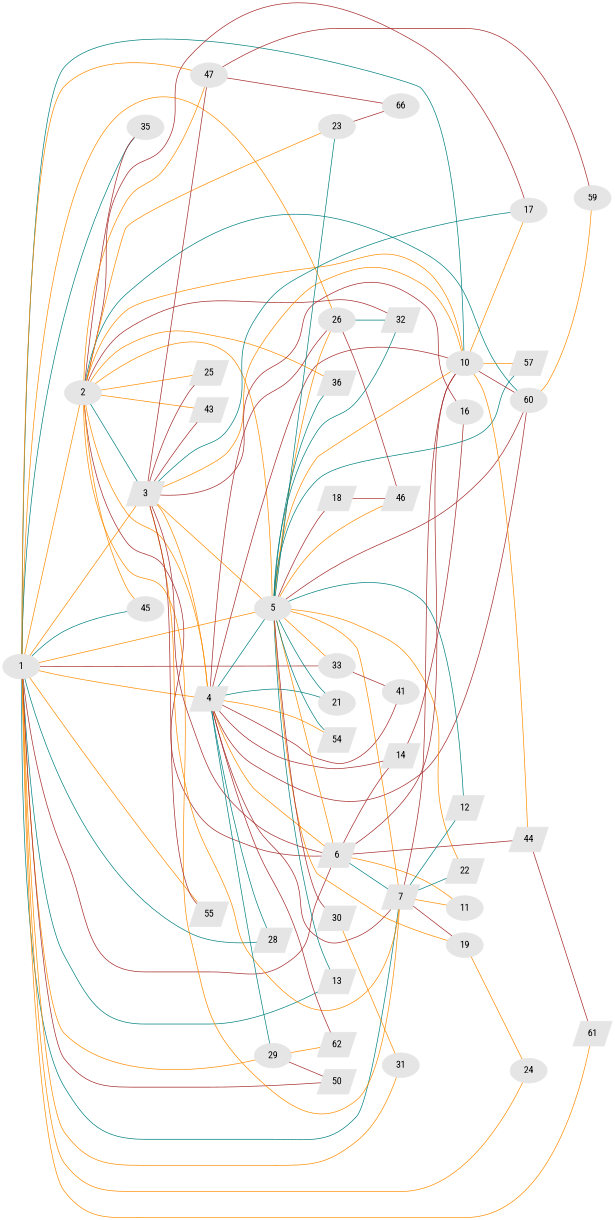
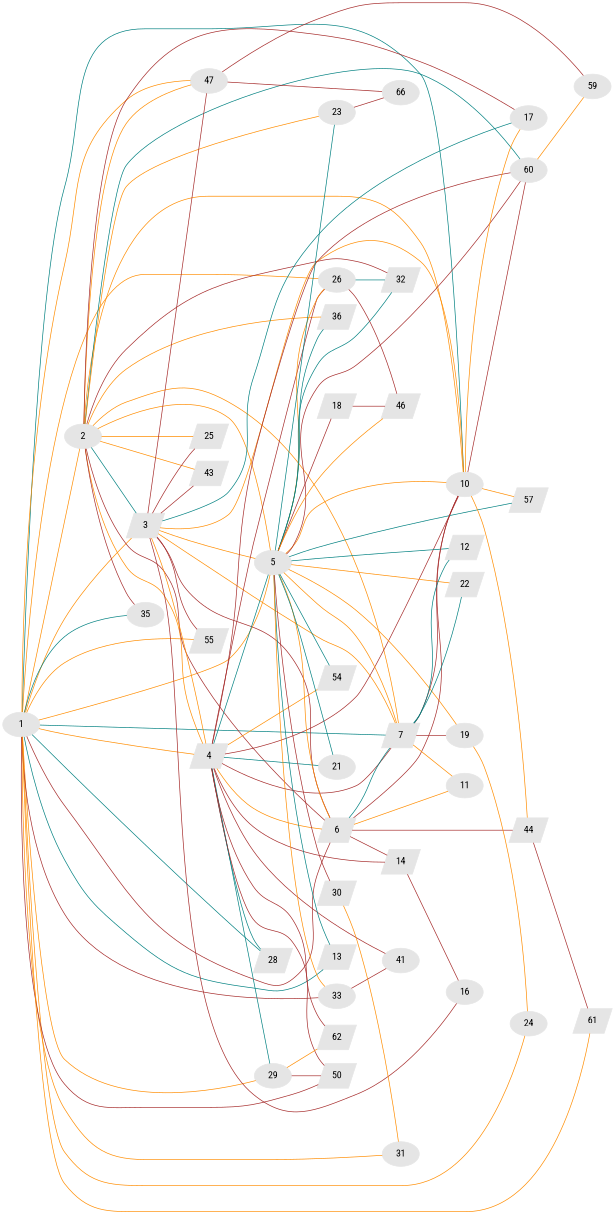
  graph {
    fontname="Roboto Condensed"
    rankdir=LR
    node [color=gray90 fontname="Roboto Condensed" shape=parallelogram style=filled]
    edge [color=darkorange fontname="Roboto Condensed"]
    1 [shape=ellipse super="+9"]
    2 [shape=ellipse super="+15"]
    3 [super="+27"]
    4 [super="+34"]
    5 [shape=ellipse super="+8"]
    6 [super="+48"]
    7 [super="+42"]
    10 [shape=ellipse super="+64"]
    13
    24 [shape=ellipse]
    26 [shape=ellipse super="+51"]
    28
    29 [shape=ellipse super="+56"]
    31 [shape=ellipse]
    33 [shape=ellipse super="+39"]
    35 [shape=ellipse]
-   45 [shape=ellipse]
    47 [shape=ellipse super="+49"]
    50 [super="+60"]
    55
    61
    17 [shape=ellipse super="+65"]
    n23 [label=60 shape=ellipse super="+38"]
    23 [shape=ellipse super="+37"]
    25
    32 [super="+63"]
    36
    43 [super="+58"]
    16 [shape=ellipse]
    14 [super="+53"]
    21 [shape=ellipse]
    41 [shape=ellipse]
    54
    62
    12
    18
    19 [shape=ellipse]
    22
    30
    46 [super="+52"]
    57
    11 [shape=ellipse]
    44
    59 [shape=ellipse]
    66 [shape=ellipse]
    1 -- 2 [weight=2]
    1 -- 3 [weight=2]
    1 -- 4 [weight=2]
    1 -- 5 [weight=4]
    1 -- 6 [color=brown weight=2]
    1 -- 7 [color=teal weight=2]
    1 -- 10 [color=teal weight=2]
    1 -- 13 [color=teal]
    1 -- 24
    1 -- 26
    1 -- 28 [color=teal]
    1 -- 29 [weight=2]
    1 -- 31
    1 -- 33 [color=brown weight=2]
    1 -- 35 [color=teal]
-   1 -- 45 [color=teal]
    1 -- 47
    1 -- 50 [color=brown]
    1 -- 55
    1 -- 61
    2 -- 3 [color=teal weight=2]
    2 -- 4 [weight=2]
    2 -- 5 [weight=2]
    2 -- 6 [color=brown]
    2 -- 7
    2 -- 10
    2 -- 35 [color=brown]
-   2 -- 45
    2 -- 47
    2 -- 17 [color=brown]
    2 -- n23 [color=teal]
    2 -- 23
    2 -- 25
    2 -- 32 [color=brown]
    2 -- 36
    2 -- 43 [weight=2]
    3 -- 4
    3 -- 5 [weight=2]
    3 -- 6 [color=brown]
    3 -- 7
    3 -- 10
    3 -- 47 [color=brown]
    3 -- 55 [color=brown]
    3 -- 17 [color=teal]
    3 -- 25 [color=brown]
    3 -- 43 [color=brown]
    3 -- 16 [color=brown]
    4 -- 5 [color=teal weight=2]
    4 -- 6
    4 -- 7 [color=brown]
    4 -- 10 [color=brown]
    4 -- 26 [color=brown]
    4 -- 28 [color=teal]
    4 -- 29 [color=teal]
+   4 -- 50 [color=brown]
    4 -- n23 [color=brown]
    4 -- 14 [color=brown weight=2]
    4 -- 21 [color=teal]
    4 -- 41 [color=brown]
    4 -- 54
    4 -- 62 [color=brown]
    5 -- 6 [weight=3]
    5 -- 7 [weight=2]
    5 -- 10 [weight=2]
    5 -- 13 [color=teal]
    5 -- 26
    5 -- 33
    5 -- n23 [color=brown]
    5 -- 23 [color=teal weight=2]
    5 -- 32 [color=teal]
    5 -- 36 [color=teal]
    5 -- 21 [color=teal]
    5 -- 54 [color=teal]
    5 -- 12 [color=teal]
    5 -- 18 [color=brown weight=2]
    5 -- 19
    5 -- 22 [weight=2]
    5 -- 30 [color=brown weight=2]
    5 -- 46
    5 -- 57 [color=teal]
    6 -- 7 [color=teal]
    6 -- 10 [color=brown]
    6 -- 14 [color=brown]
    6 -- 11
    6 -- 44 [color=brown]
    7 -- 10 [color=brown]
    7 -- 12 [color=teal]
    7 -- 19 [color=brown]
    7 -- 22 [color=teal]
    7 -- 11
    10 -- 17
    10 -- n23 [color=brown]
    10 -- 57
    10 -- 44
    26 -- 32 [color=teal]
    26 -- 46 [color=brown]
    29 -- 50 [color=brown]
    29 -- 62
    33 -- 41 [color=brown]
    47 -- 59 [color=brown]
    47 -- 66 [color=brown]
    n23 -- 59
    23 -- 66 [color=brown]
    14 -- 16 [color=brown]
    18 -- 46 [color=brown]
    19 -- 24
    30 -- 31
    44 -- 61 [color=brown]
  }
